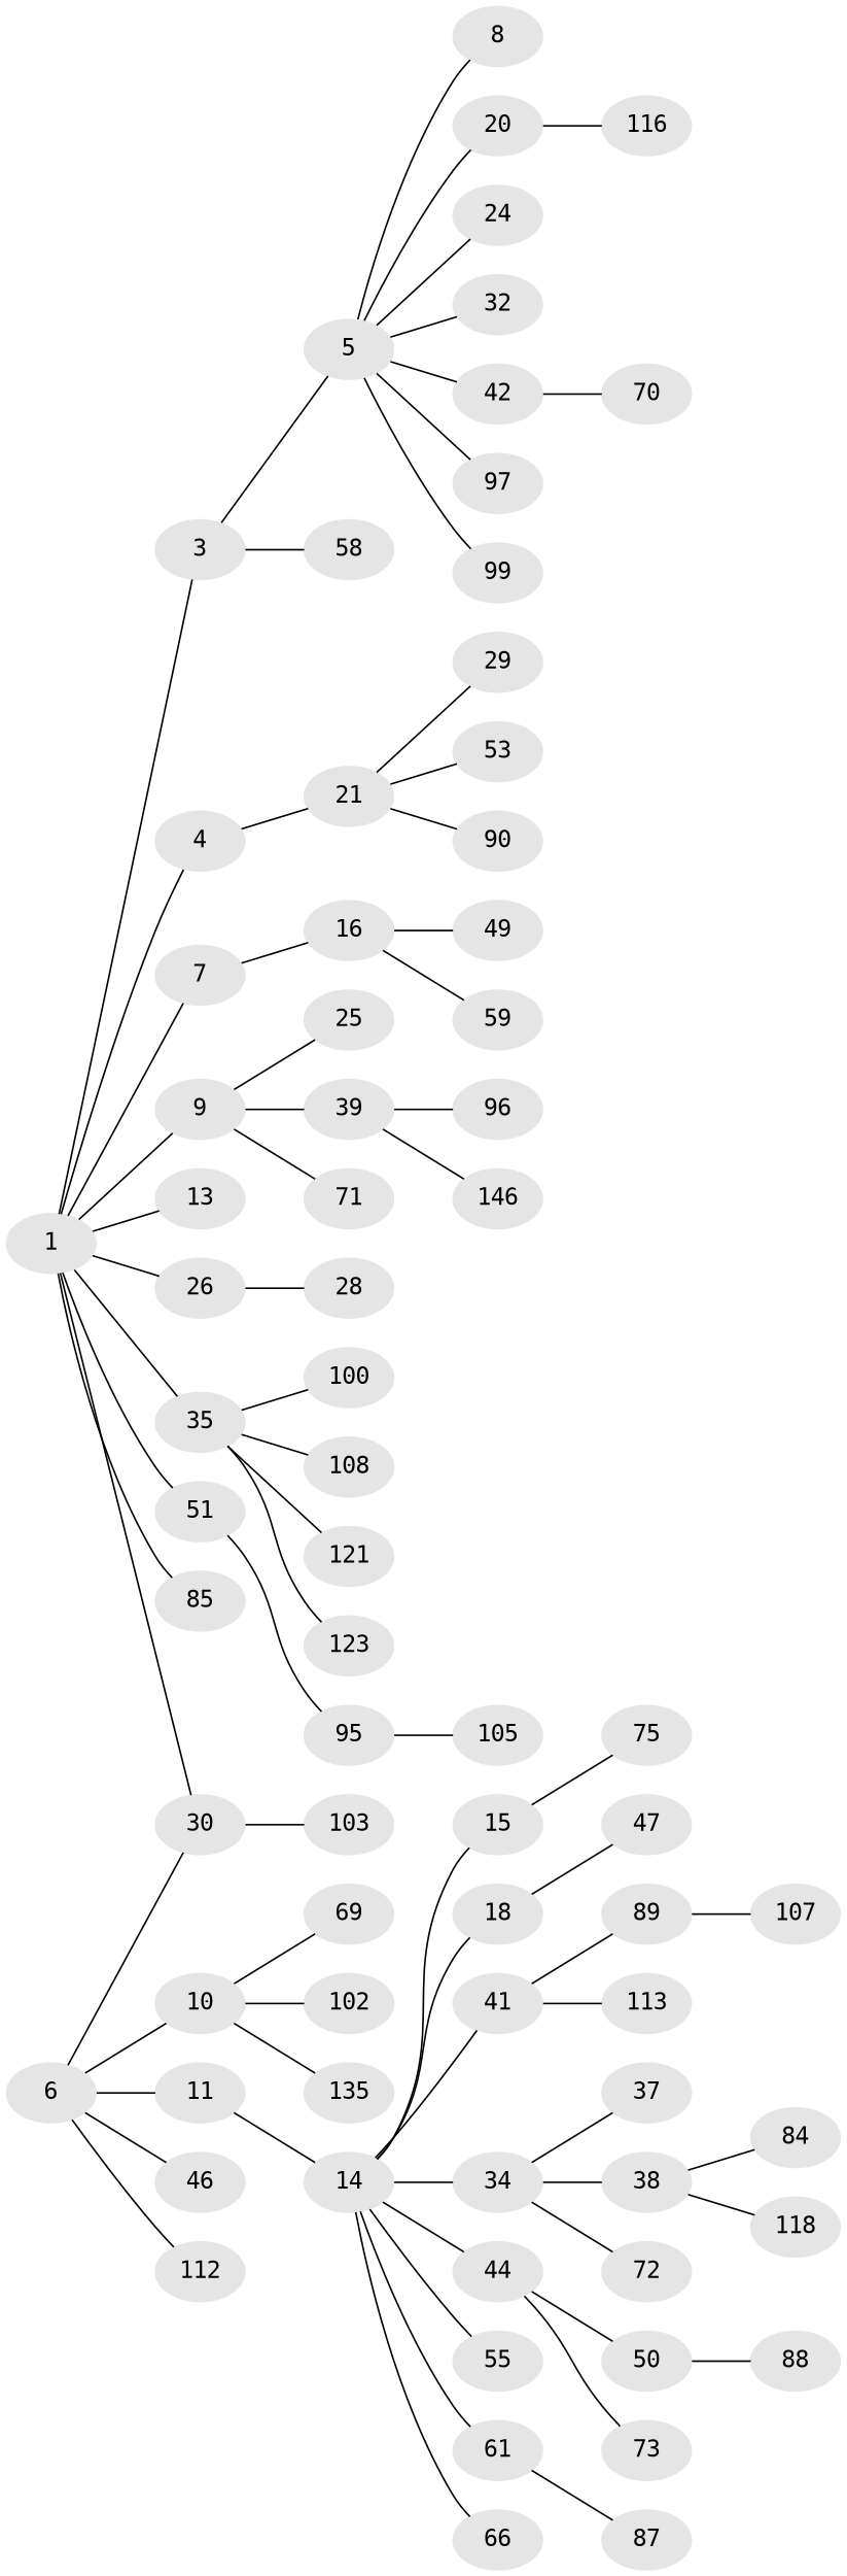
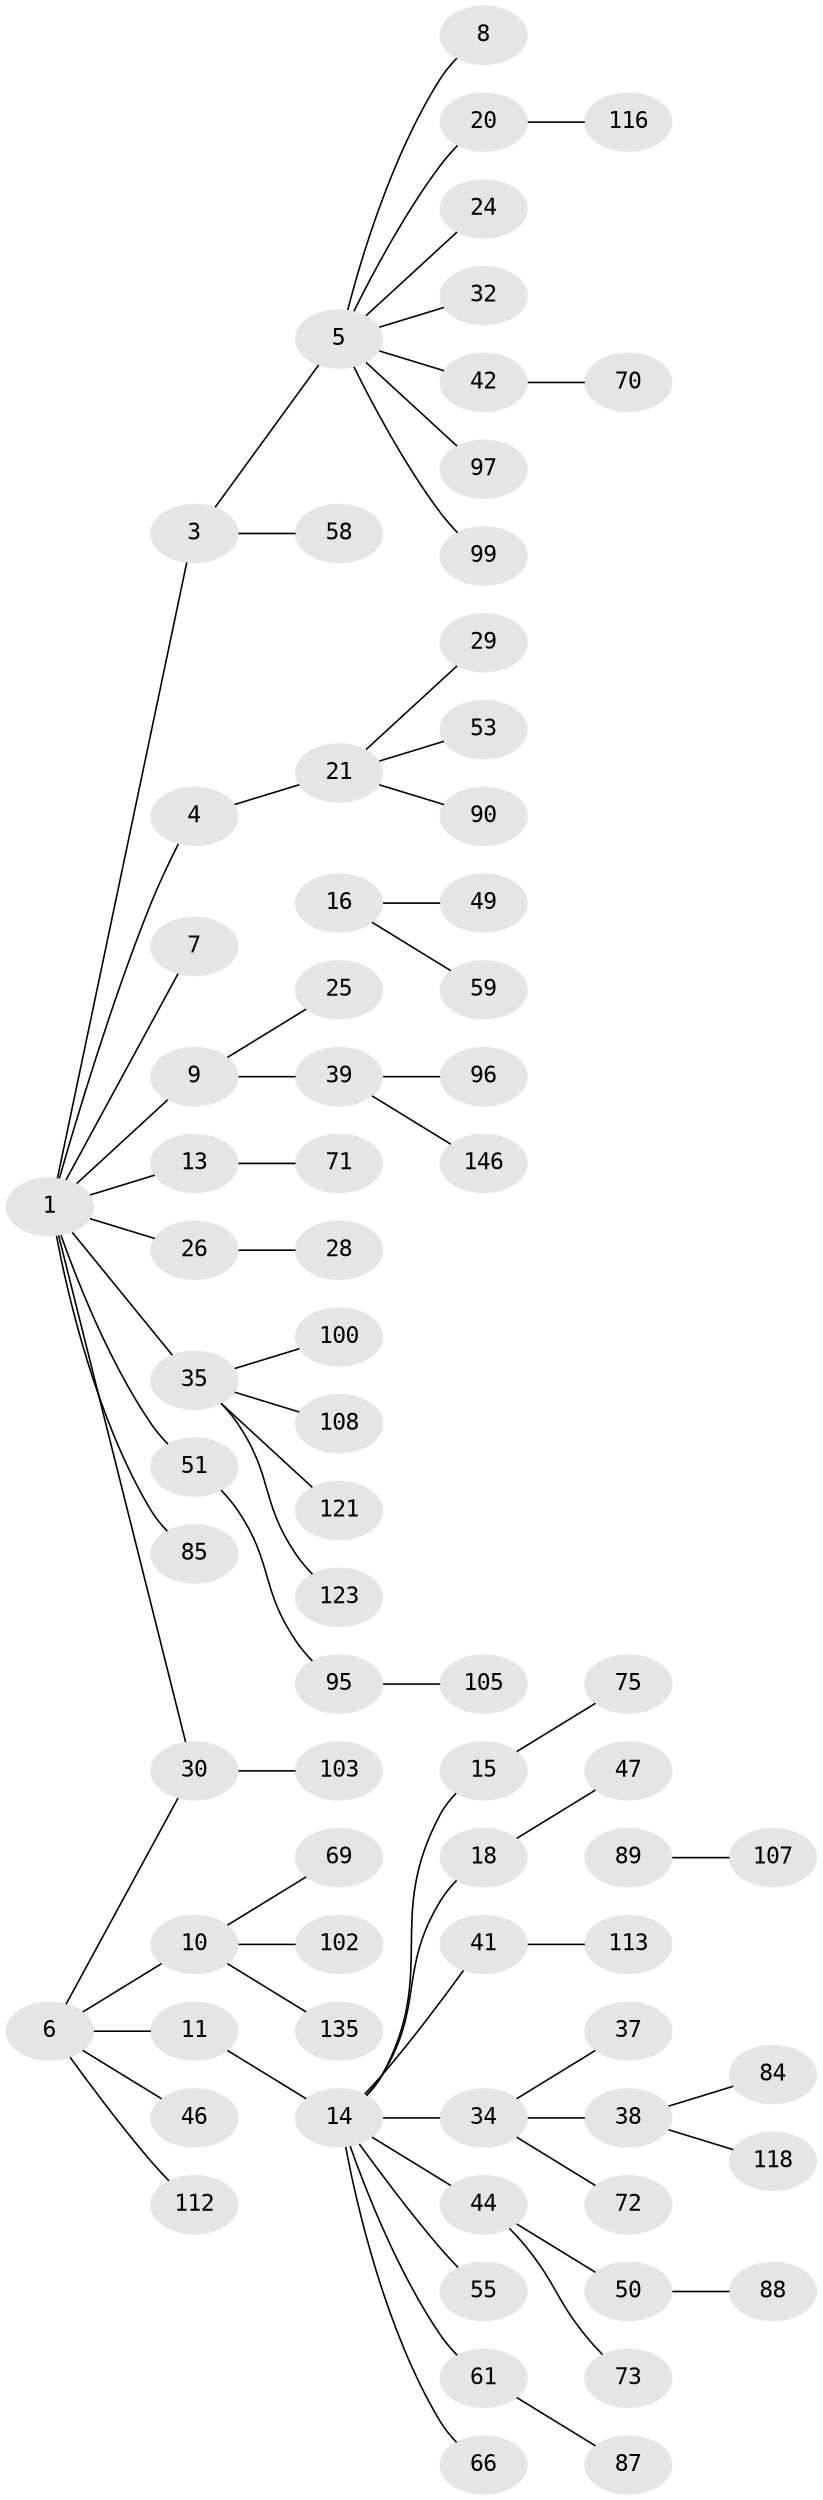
  graph {
    fontname="DejaVu Sans Mono"
    rankdir=LR
    node [color=gray90 fontname="DejaVu Sans Mono" style=filled]
    edge [fontname="DejaVu Sans Mono"]
    1 [super="+2"]
    3 [super="+138+45"]
    4 [super="+144"]
    7 [super="+83"]
    9 [super="+36"]
    13 [super="+132"]
    26
    35 [super="+63+52"]
    51
    85 [super="+101"]
    30 [super="+136"]
    5
    58 [super="+145"]
    21 [super="+41"]
    10 [super="+12"]
    6
    11 [super="+91"]
    46 [super="+62"]
    112 [super="+119"]
    16 [super="+17"]
    25 [super="+48"]
    39
    71
    28 [super="+120"]
    100 [super="+117"]
    108 [super="+128+127+142"]
    121
    123
    95
    8 [super="+60+77"]
    20 [super="+33"]
    24
    32 [super="+110"]
    42
    97 [super="+137"]
    99
    29
    53 [super="+65"]
    90 [super="+98"]
    116
    70 [super="+129"]
    69
    102
    135
    14 [super="+19"]
    103
    49
    59 [super="+115+126"]
    96
    146
    15 [super="+81+68+40"]
    18 [super="+27"]
    n53 [label=41]
    34
    44 [super="+86+54"]
    55 [super="+92+93"]
    61 [super="+74"]
    66 [super="+134+147"]
    75
    47
    89
    113
    37 [super="+64"]
    38
    72
    50 [super="+76+57"]
    73
    87
    107
    84
    118
    88
    105
    1 -- 3
    1 -- 4
    1 -- 7
    1 -- 9
    1 -- 13
    1 -- 26
    1 -- 35
    1 -- 51
    1 -- 85
    1 -- 30
    3 -- 5
    3 -- 58
    4 -- 21
-   7 -- 16
    9 -- 25
    9 -- 39
-   9 -- 71
+   13 -- 71
    26 -- 28
    35 -- 100
    35 -- 108
    35 -- 121
    35 -- 123
    51 -- 95
    30 -- 103
    5 -- 8
    5 -- 20
    5 -- 24
    5 -- 32
    5 -- 42
    5 -- 97
    5 -- 99
    21 -- 29
    21 -- 53
    21 -- 90
    10 -- 69
    10 -- 102
    10 -- 135
    6 -- 30
    6 -- 10
    6 -- 11
    6 -- 46
    6 -- 112
    11 -- 14
    16 -- 49
    16 -- 59
    39 -- 96
    39 -- 146
    95 -- 105
    20 -- 116
    42 -- 70
    14 -- 15
    14 -- 18
    14 -- n53
    14 -- 34
    14 -- 44
    14 -- 55
    14 -- 61
    14 -- 66
    15 -- 75
    18 -- 47
-   n53 -- 89
    n53 -- 113
    34 -- 37
    34 -- 38
    34 -- 72
    44 -- 50
    44 -- 73
    61 -- 87
    89 -- 107
    38 -- 84
    38 -- 118
    50 -- 88
  }
